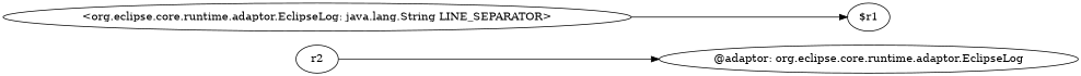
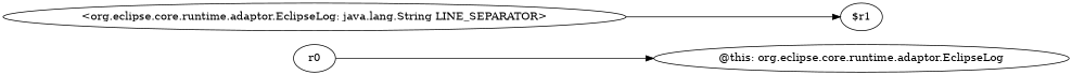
  digraph {
    rankdir=LR
-   n1 [label="@adaptor: org.eclipse.core.runtime.adaptor.EclipseLog"]
-   n2 [label=r2]
+   n1 [label="@this: org.eclipse.core.runtime.adaptor.EclipseLog"]
+   n2 [label=r0]
    n3 [label="<org.eclipse.core.runtime.adaptor.EclipseLog: java.lang.String LINE_SEPARATOR>"]
    n4 [label="$r1"]
    n2 -> n1
    n3 -> n4
  }
